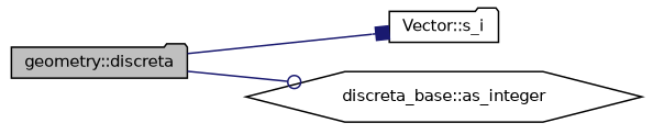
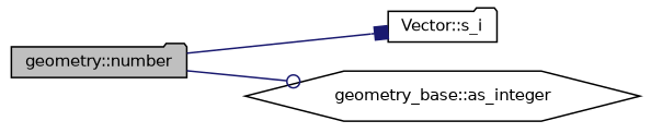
  digraph {
    rankdir=LR
    node [color=black fillcolor=white fontname=Helvetica fontsize=10 shape=folder style=filled]
    edge [color=midnightblue fontname=Helvetica fontsize=10 labelfontname=Helvetica labelfontsize=10 style=solid]
-   n1 [fillcolor=grey75 fontcolor=black height=0.2 label="geometry::discreta" width=0.4]
+   n1 [fillcolor=grey75 fontcolor=black height=0.2 label="geometry::number" width=0.4]
    n2 [height=0.2 label="Vector::s_i" width=0.4]
-   n3 [height=0.2 label="discreta_base::as_integer" shape=hexagon width=0.4]
+   n3 [height=0.2 label="geometry_base::as_integer" shape=hexagon width=0.4]
    n1 -> n2 [arrowhead=box]
    n1 -> n3 [arrowhead=odot]
  }
